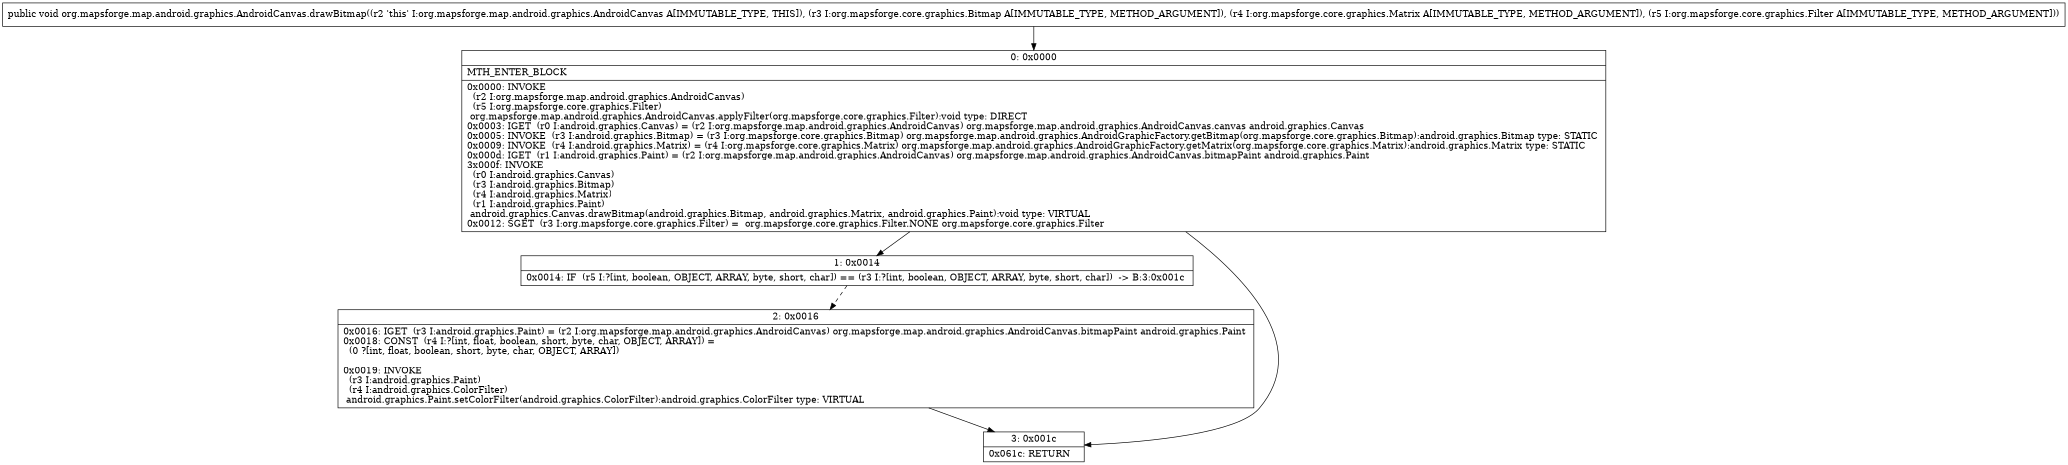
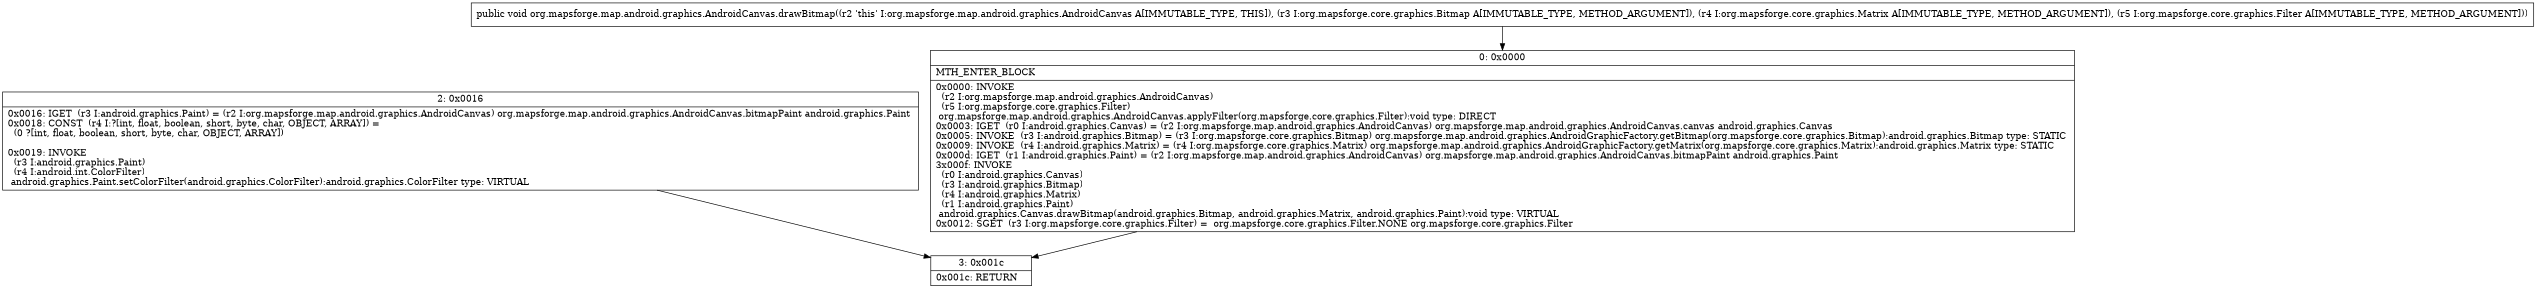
  digraph {
    node [shape=record]
    n1 [label="{0\:\ 0x0000|MTH_ENTER_BLOCK\l|0x0000: INVOKE  \l  (r2 I:org.mapsforge.map.android.graphics.AndroidCanvas)\l  (r5 I:org.mapsforge.core.graphics.Filter)\l org.mapsforge.map.android.graphics.AndroidCanvas.applyFilter(org.mapsforge.core.graphics.Filter):void type: DIRECT \l0x0003: IGET  (r0 I:android.graphics.Canvas) = (r2 I:org.mapsforge.map.android.graphics.AndroidCanvas) org.mapsforge.map.android.graphics.AndroidCanvas.canvas android.graphics.Canvas \l0x0005: INVOKE  (r3 I:android.graphics.Bitmap) = (r3 I:org.mapsforge.core.graphics.Bitmap) org.mapsforge.map.android.graphics.AndroidGraphicFactory.getBitmap(org.mapsforge.core.graphics.Bitmap):android.graphics.Bitmap type: STATIC \l0x0009: INVOKE  (r4 I:android.graphics.Matrix) = (r4 I:org.mapsforge.core.graphics.Matrix) org.mapsforge.map.android.graphics.AndroidGraphicFactory.getMatrix(org.mapsforge.core.graphics.Matrix):android.graphics.Matrix type: STATIC \l0x000d: IGET  (r1 I:android.graphics.Paint) = (r2 I:org.mapsforge.map.android.graphics.AndroidCanvas) org.mapsforge.map.android.graphics.AndroidCanvas.bitmapPaint android.graphics.Paint \l3x000f: INVOKE  \l  (r0 I:android.graphics.Canvas)\l  (r3 I:android.graphics.Bitmap)\l  (r4 I:android.graphics.Matrix)\l  (r1 I:android.graphics.Paint)\l android.graphics.Canvas.drawBitmap(android.graphics.Bitmap, android.graphics.Matrix, android.graphics.Paint):void type: VIRTUAL \l0x0012: SGET  (r3 I:org.mapsforge.core.graphics.Filter) =  org.mapsforge.core.graphics.Filter.NONE org.mapsforge.core.graphics.Filter \l}"]
-   n2 [label="{1\:\ 0x0014|0x0014: IF  (r5 I:?[int, boolean, OBJECT, ARRAY, byte, short, char]) == (r3 I:?[int, boolean, OBJECT, ARRAY, byte, short, char])  \-\> B:3:0x001c \l}"]
-   n3 [label="{3\:\ 0x001c|0x061c: RETURN   \l}"]
-   n4 [label="{2\:\ 0x0016|0x0016: IGET  (r3 I:android.graphics.Paint) = (r2 I:org.mapsforge.map.android.graphics.AndroidCanvas) org.mapsforge.map.android.graphics.AndroidCanvas.bitmapPaint android.graphics.Paint \l0x0018: CONST  (r4 I:?[int, float, boolean, short, byte, char, OBJECT, ARRAY]) = \l  (0 ?[int, float, boolean, short, byte, char, OBJECT, ARRAY])\l \l0x0019: INVOKE  \l  (r3 I:android.graphics.Paint)\l  (r4 I:android.graphics.ColorFilter)\l android.graphics.Paint.setColorFilter(android.graphics.ColorFilter):android.graphics.ColorFilter type: VIRTUAL \l}"]
+   n3 [label="{3\:\ 0x001c|0x001c: RETURN   \l}"]
+   n4 [label="{2\:\ 0x0016|0x0016: IGET  (r3 I:android.graphics.Paint) = (r2 I:org.mapsforge.map.android.graphics.AndroidCanvas) org.mapsforge.map.android.graphics.AndroidCanvas.bitmapPaint android.graphics.Paint \l0x0018: CONST  (r4 I:?[int, float, boolean, short, byte, char, OBJECT, ARRAY]) = \l  (0 ?[int, float, boolean, short, byte, char, OBJECT, ARRAY])\l \l0x0019: INVOKE  \l  (r3 I:android.graphics.Paint)\l  (r4 I:android.int.ColorFilter)\l android.graphics.Paint.setColorFilter(android.graphics.ColorFilter):android.graphics.ColorFilter type: VIRTUAL \l}"]
    n5 [label="{public void org.mapsforge.map.android.graphics.AndroidCanvas.drawBitmap((r2 'this' I:org.mapsforge.map.android.graphics.AndroidCanvas A[IMMUTABLE_TYPE, THIS]), (r3 I:org.mapsforge.core.graphics.Bitmap A[IMMUTABLE_TYPE, METHOD_ARGUMENT]), (r4 I:org.mapsforge.core.graphics.Matrix A[IMMUTABLE_TYPE, METHOD_ARGUMENT]), (r5 I:org.mapsforge.core.graphics.Filter A[IMMUTABLE_TYPE, METHOD_ARGUMENT])) }"]
-   n1 -> n2
    n1 -> n3
-   n2 -> n4 [style=dashed]
    n4 -> n3
    n5 -> n1
  }
